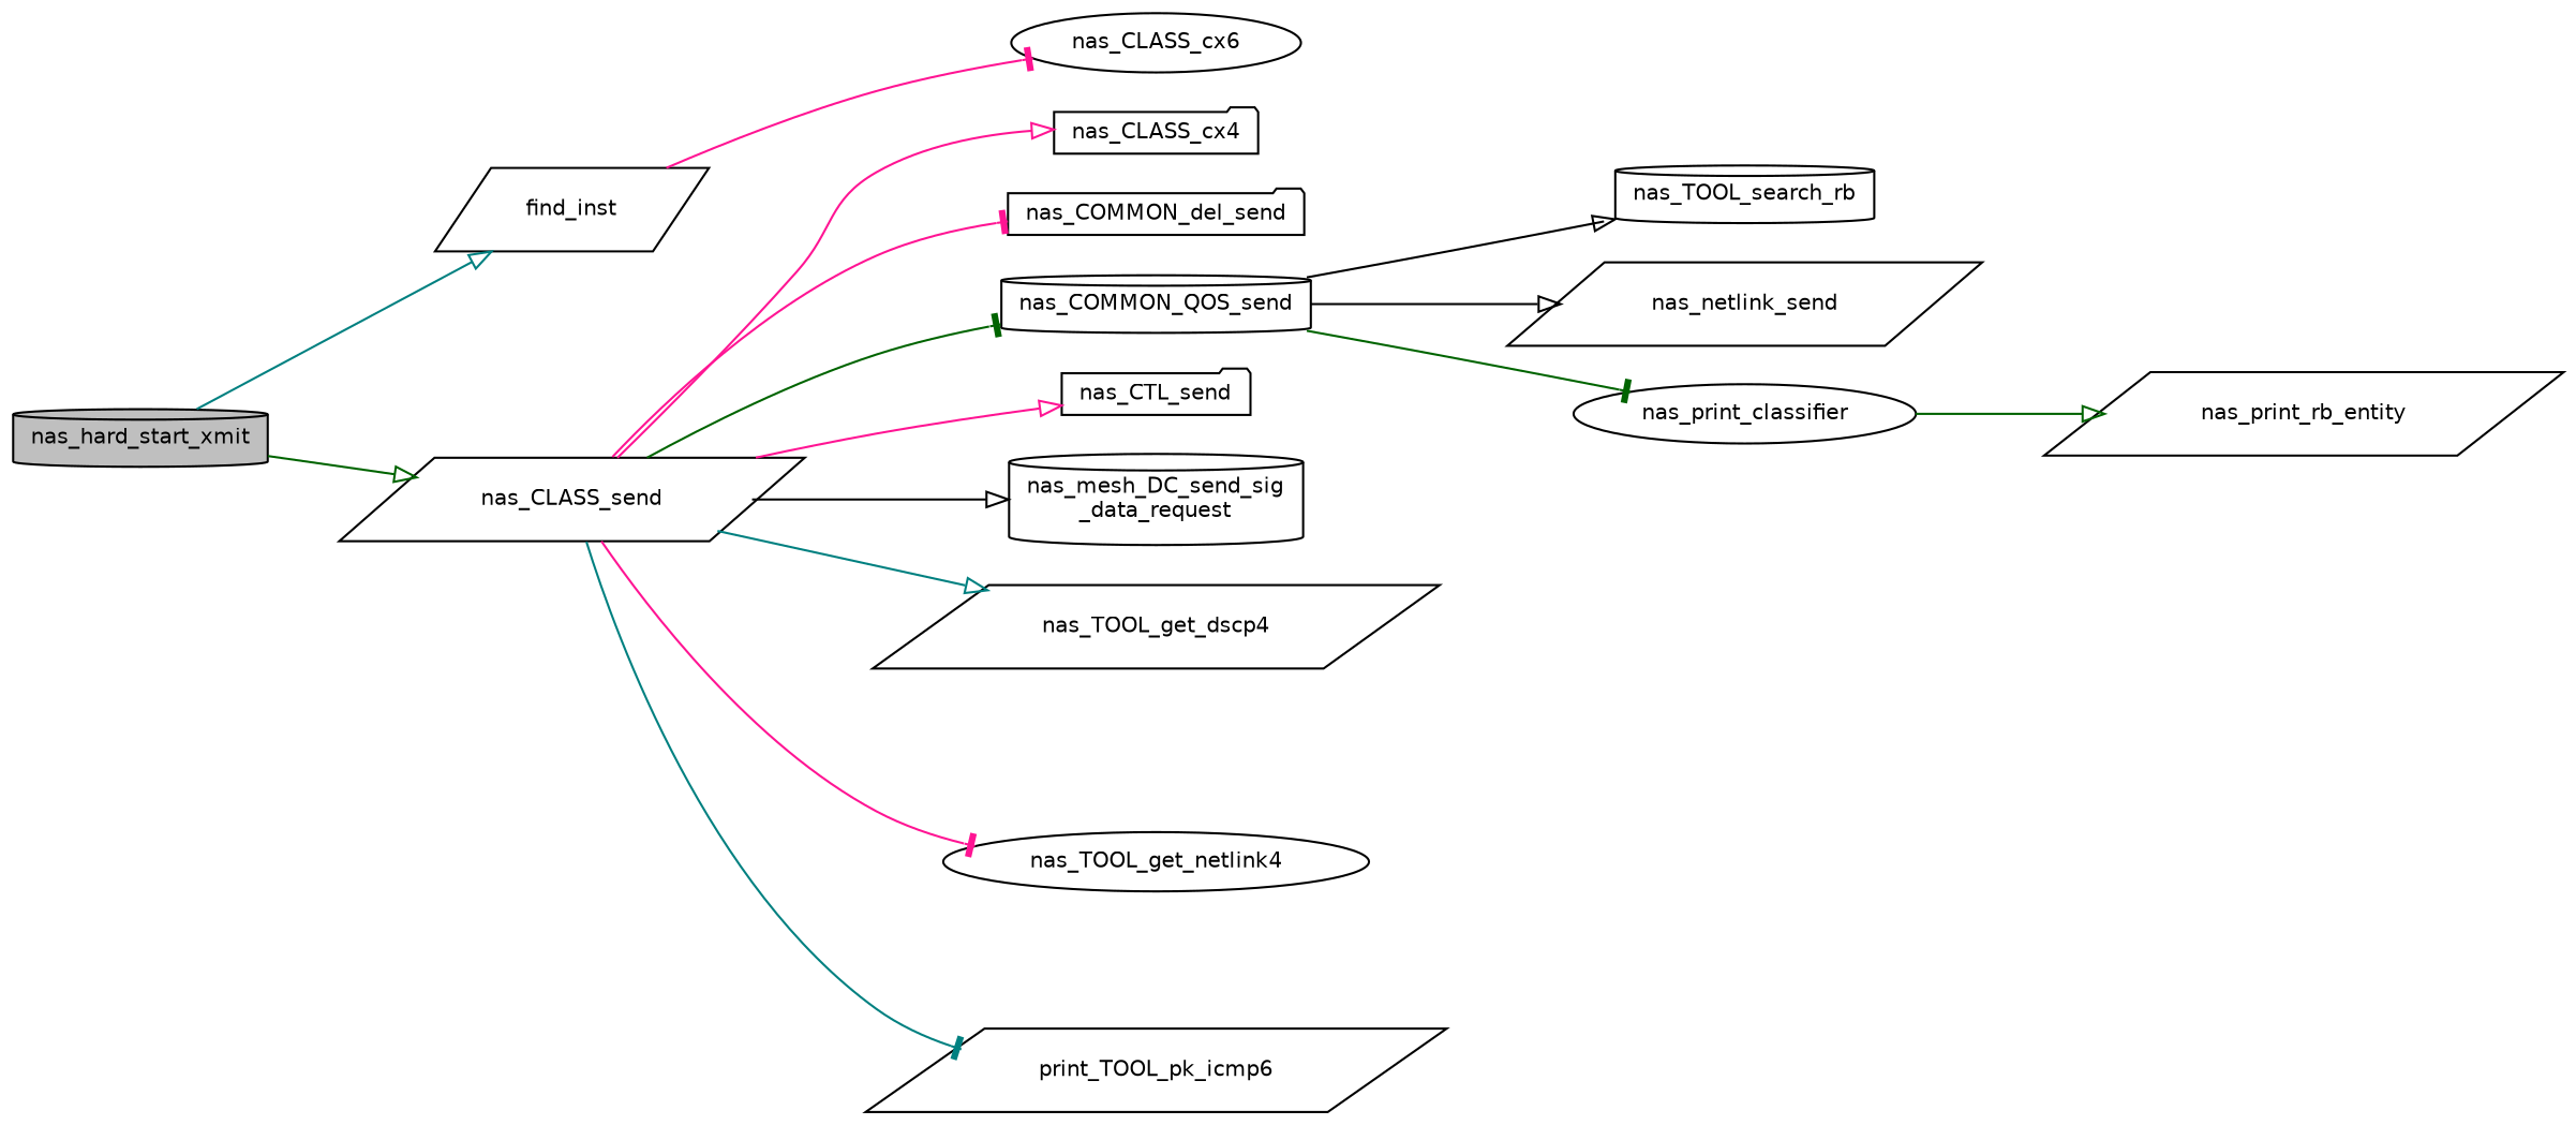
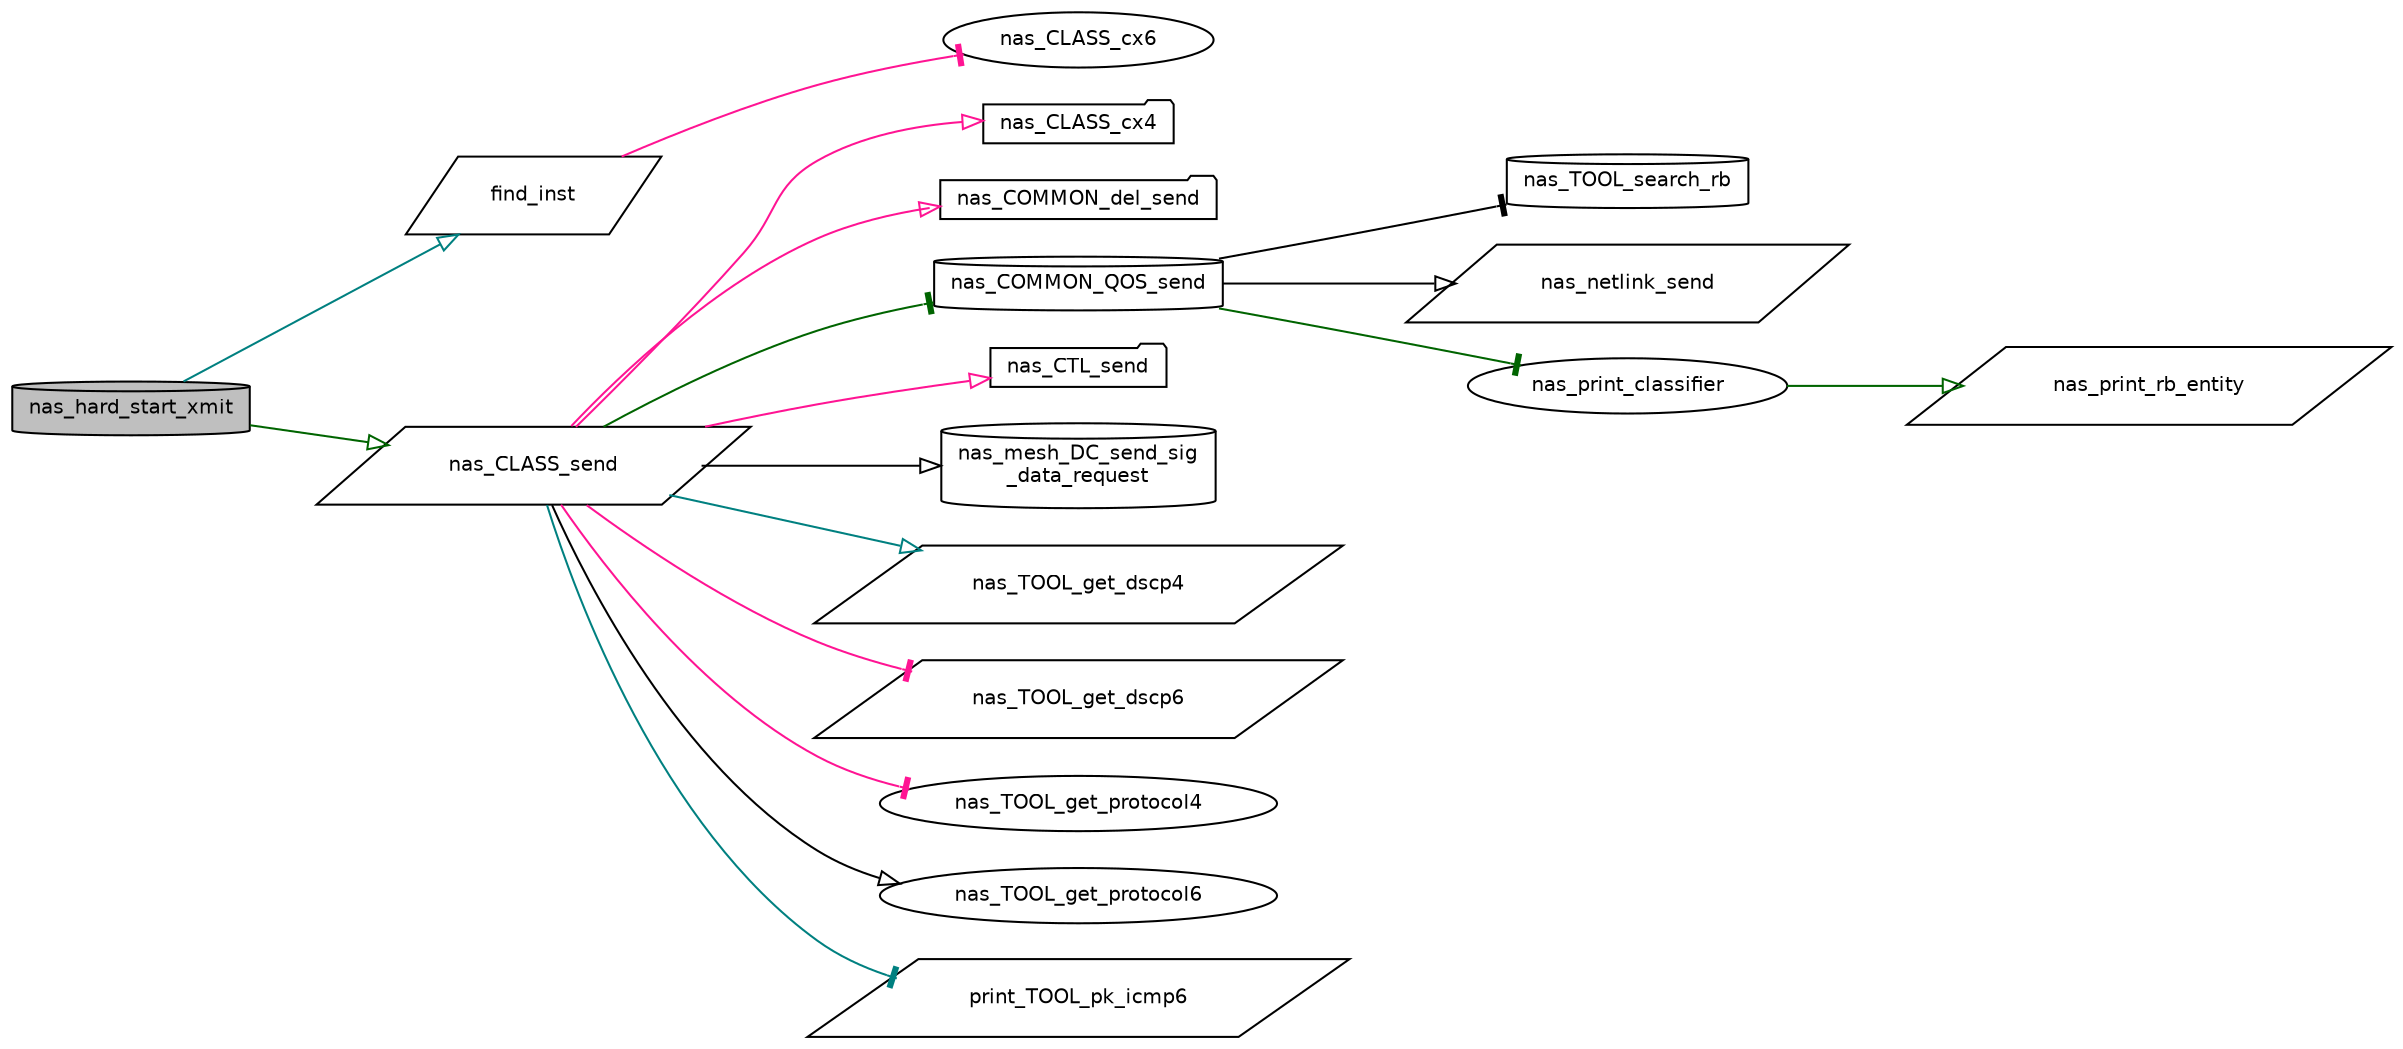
  digraph {
    rankdir=LR
    node [color=black fillcolor=white fontname=Helvetica fontsize=10 shape=parallelogram style=filled]
    edge [arrowhead=onormal color=deeppink fontname=Helvetica fontsize=10 labelfontname=Helvetica labelfontsize=10 style=solid]
    n1 [fillcolor=grey75 fontcolor=black height=0.2 label=nas_hard_start_xmit shape=cylinder width=0.4]
    n2 [height=0.2 label=find_inst width=0.4]
    n3 [height=0.2 label=nas_CLASS_send width=0.4]
    n4 [height=0.2 label=nas_CLASS_cx6 shape=ellipse width=0.4]
    n5 [height=0.2 label=nas_CLASS_cx4 shape=folder width=0.4]
    n6 [height=0.2 label=nas_COMMON_del_send shape=folder width=0.4]
    n7 [height=0.2 label=nas_COMMON_QOS_send shape=cylinder width=0.4]
    n8 [height=0.2 label=nas_CTL_send shape=folder width=0.4]
    n9 [height=0.2 label="nas_mesh_DC_send_sig\l_data_request" shape=cylinder width=0.4]
    n10 [height=0.2 label=nas_TOOL_get_dscp4 width=0.4]
-   n12 [height=0.2 label=nas_TOOL_get_netlink4 shape=ellipse width=0.4]
+   n11 [height=0.2 label=nas_TOOL_get_dscp6 width=0.4]
+   n12 [height=0.2 label=nas_TOOL_get_protocol4 shape=ellipse width=0.4]
+   n13 [height=0.2 label=nas_TOOL_get_protocol6 shape=ellipse width=0.4]
    n14 [height=0.2 label=print_TOOL_pk_icmp6 width=0.4]
    n15 [height=0.2 label=nas_TOOL_search_rb shape=cylinder width=0.4]
    n16 [height=0.2 label=nas_netlink_send width=0.4]
    n17 [height=0.2 label=nas_print_classifier shape=ellipse width=0.4]
    n18 [height=0.2 label=nas_print_rb_entity width=0.4]
    n1 -> n2 [color=teal]
    n1 -> n3 [color=darkgreen]
    n2 -> n4 [arrowhead=tee]
    n3 -> n5
-   n3 -> n6 [arrowhead=tee]
+   n3 -> n6
    n3 -> n7 [arrowhead=tee color=darkgreen]
    n3 -> n8
    n3 -> n9 [color=black]
    n3 -> n10 [color=teal]
+   n3 -> n11 [arrowhead=tee]
    n3 -> n12 [arrowhead=tee]
+   n3 -> n13 [color=black]
    n3 -> n14 [arrowhead=tee color=teal]
-   n7 -> n15 [color=black]
+   n7 -> n15 [arrowhead=tee color=black]
    n7 -> n16 [color=black]
    n7 -> n17 [arrowhead=tee color=darkgreen]
    n17 -> n18 [color=darkgreen]
  }
